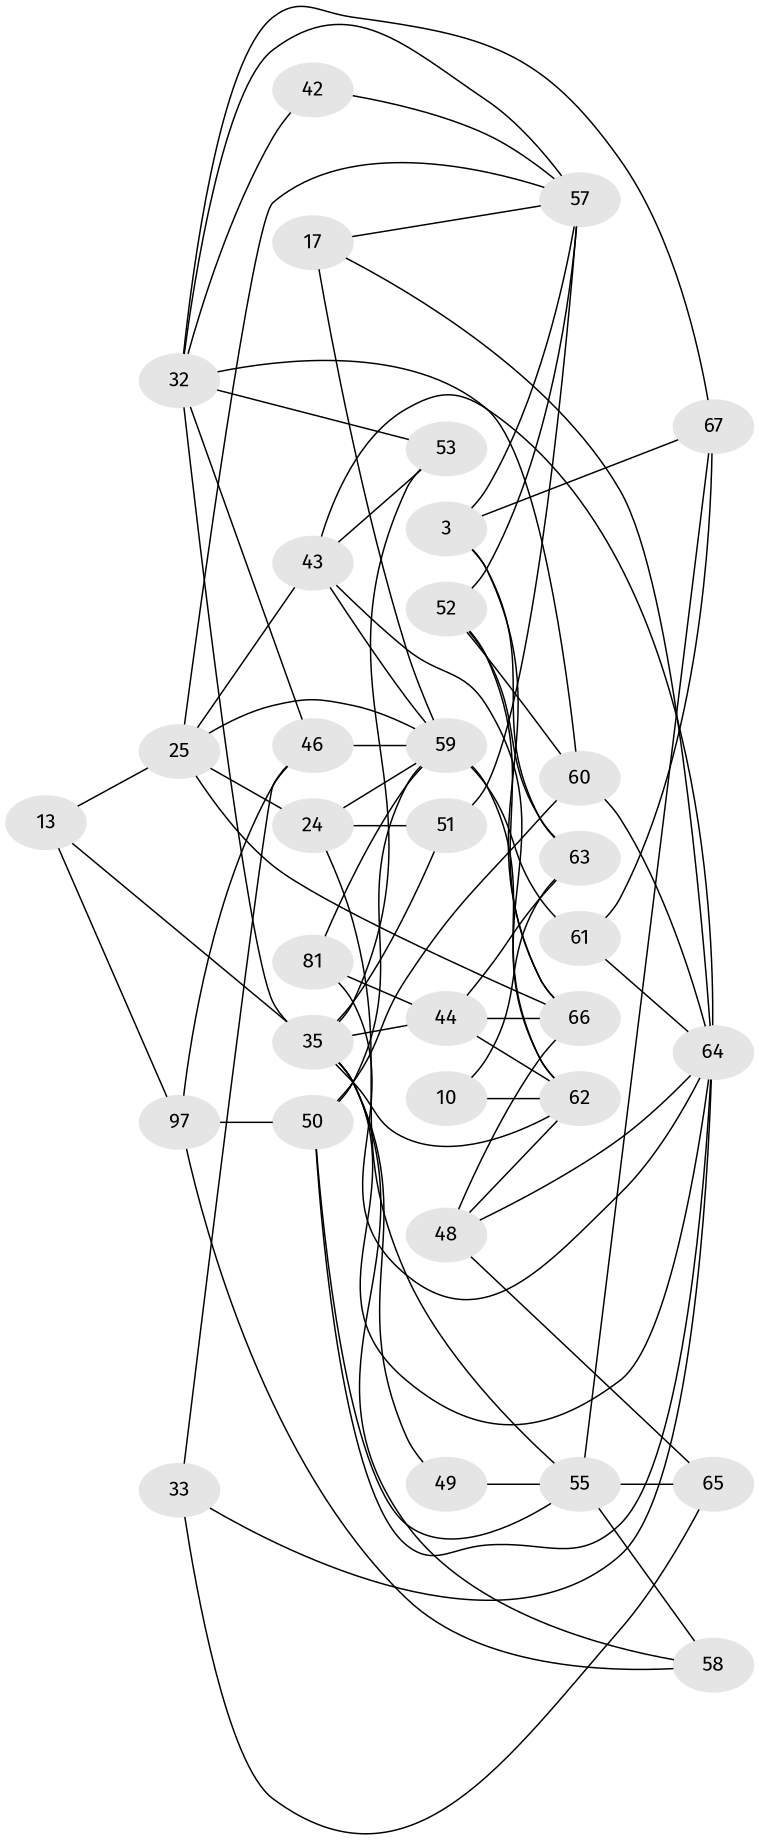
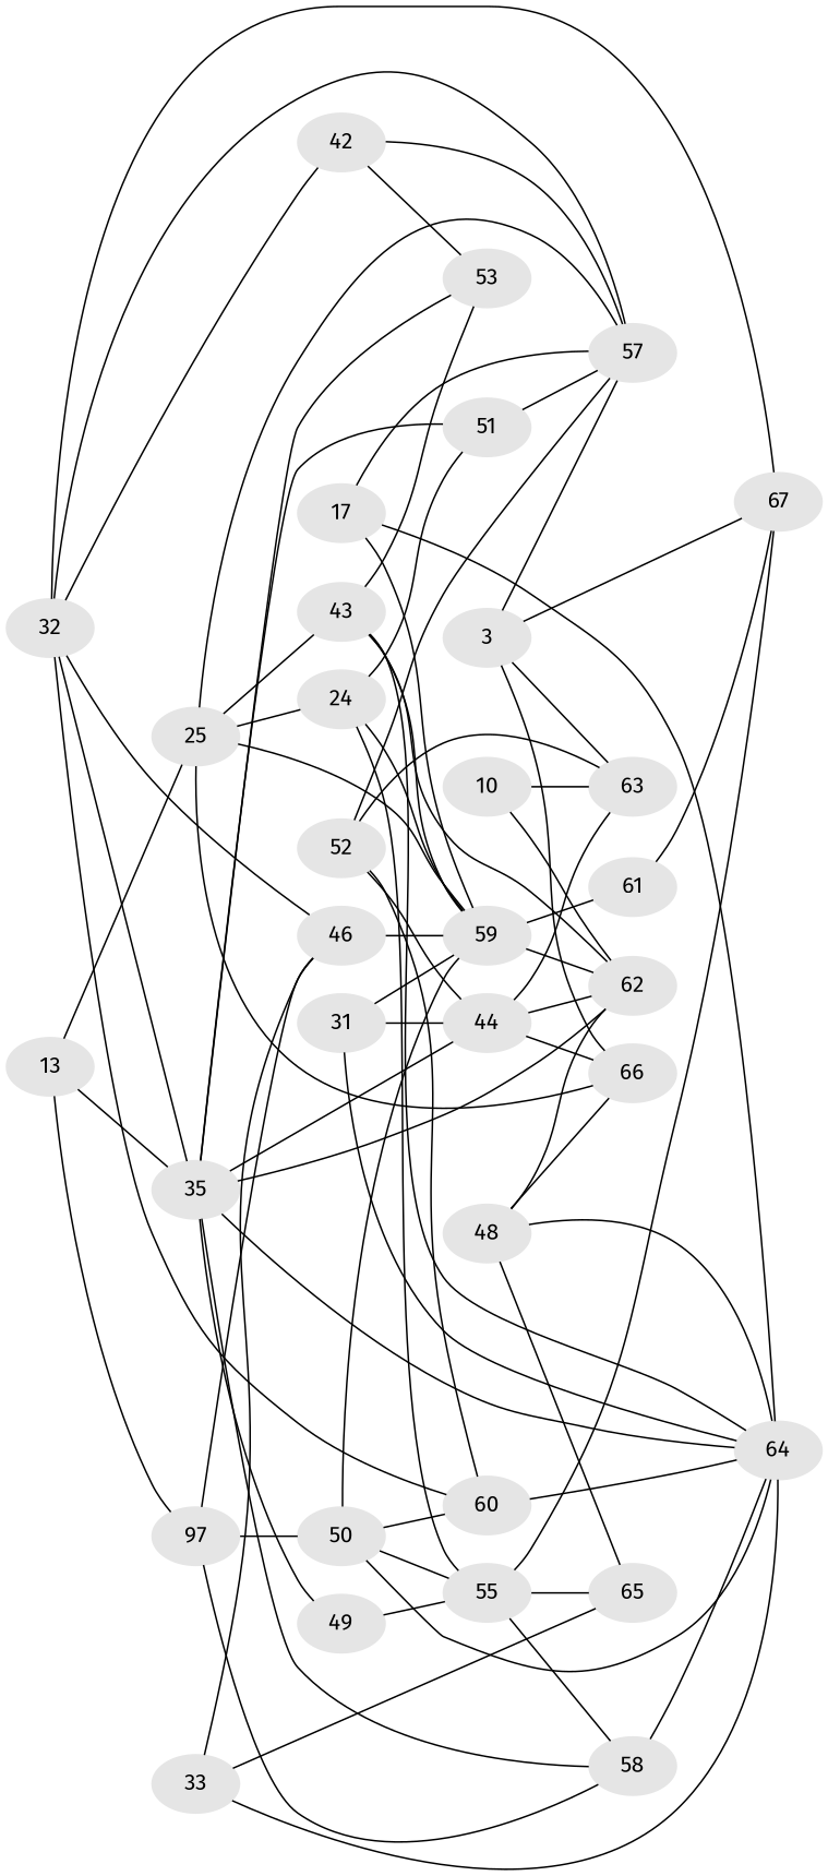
  graph {
    fontname="Fira Sans"
    rankdir=LR
    node [color=gray90 fontname="Fira Sans" style=filled]
    edge [fontname="Fira Sans"]
    57 [super="+54+45"]
    3
    63 [super="+29"]
    66 [super="+50"]
    67 [super="+9"]
    62 [super="+16"]
    10
    13 [super="+1"]
    n9 [label=25]
    n10 [label=97 super="+6"]
    35 [super="+8"]
    59 [super="+26+20"]
    24 [super="+22"]
    43 [super="+39"]
    n15 [label=50 super="+38"]
    46 [super="+15"]
    58 [super="+36"]
    64 [super="+2+30"]
    51
    44 [super="+28"]
    53
    49
    17
    61
    55 [super="+34"]
    52 [super="+37+5"]
    60 [super="+56"]
    65
-   31 [label=81]
+   31
    32 [super="+21+25"]
    42
    33
    48
    3 -- 57 [weight=2]
    3 -- 63
    3 -- 66
    3 -- 67 [weight=2]
    10 -- 63
    10 -- 62
    13 -- n9 [weight=2]
    13 -- n10
    13 -- 35
    n9 -- 57 [weight=2]
    n9 -- 66
    n9 -- 59
    n9 -- 24
    n9 -- 43
    n10 -- n15
    n10 -- 46
    n10 -- 58 [weight=2]
    35 -- 62
    35 -- 58
    35 -- 64 [weight=2]
    35 -- 51 [weight=2]
    35 -- 44
    35 -- 53
    35 -- 49 [weight=2]
    59 -- 62
    59 -- 61
    24 -- 59
    24 -- 51
    24 -- 55
    43 -- 62
    43 -- 59
    43 -- 64
    43 -- 53 [weight=2]
    n15 -- 59 [weight=3]
    n15 -- 64
    n15 -- 55
    n15 -- 60 [weight=2]
    46 -- 59
-   61 -- 64
+   58 -- 64
    51 -- 57
    44 -- 63 [weight=2]
    44 -- 66 [weight=2]
    44 -- 62
    49 -- 55
    17 -- 57 [weight=3]
    17 -- 59
    17 -- 64 [weight=2]
    61 -- 67
    55 -- 67
    55 -- 58 [weight=2]
    55 -- 65
    52 -- 57
    52 -- 63
-   52 -- 66
+   52 -- 44
    52 -- 60
    60 -- 64 [weight=2]
    31 -- 59
    31 -- 64
    31 -- 44
    32 -- 57
    32 -- 67
    32 -- 35
    32 -- 46
-   32 -- 53
+   42 -- 53
    32 -- 60
    32 -- 42
    42 -- 57
    33 -- 46 [weight=2]
    33 -- 64
    33 -- 65
    48 -- 66
    48 -- 62 [weight=2]
    48 -- 64
    48 -- 65
  }
